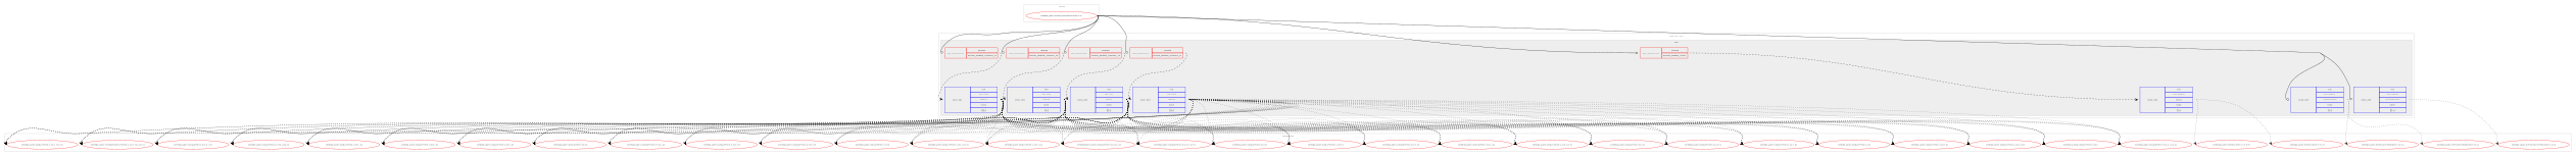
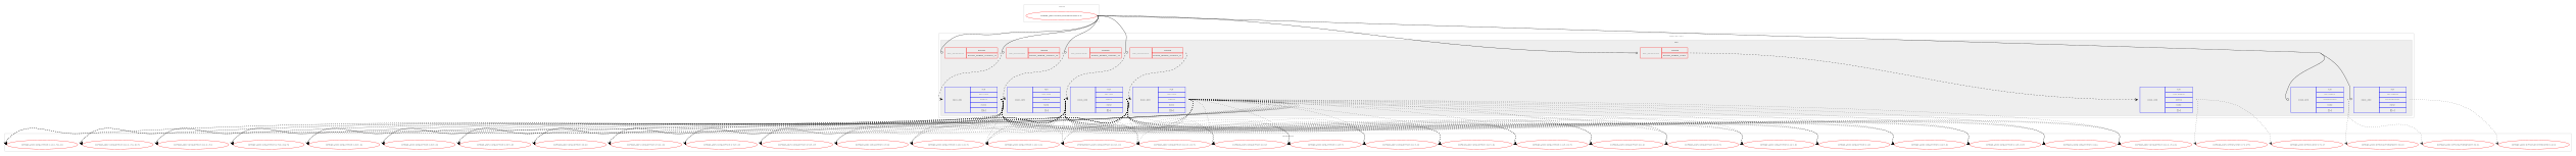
  digraph {
    compound=true
    concentrate=true
    fontname="Comic Neue"
    fontsize=10
    newrank=true
    rankdir=TB
    ranksep=1.5
    node [color=red fontname="Comic Neue" fontsize=10]
    edge [arrowhead=vee fontname="Comic Neue" headport=w style=dotted tailport=e weight=100]
    n1 [label="portage://dev-python/pysnmpcrypto-0.0.4" width=4]
    n2 [color=blue label=<<TABLE BORDER="0" CELLBORDER="1" CELLSPACING="0" CELLPADDING="4" WIDTH="220"><TR><TD ROWSPAN="6" CELLPADDING="30">pack_dep</TD></TR><TR><TD WIDTH="110">run</TD></TR><TR><TD>dev-python</TD></TR><TR><TD>pypy3</TD></TR><TR><TD>none</TD></TR><TR><TD>[[],,,,]</TD></TR></TABLE>> shape=none]
    n3 [label=<<TABLE BORDER="0" CELLBORDER="1" CELLSPACING="0" CELLPADDING="4"><TR><TD ROWSPAN="3" CELLPADDING="10">use_conditional</TD></TR><TR><TD>positive</TD></TR><TR><TD>python_targets_pypy3</TD></TR></TABLE>> shape=none]
    n4 [color=blue label=<<TABLE BORDER="0" CELLBORDER="1" CELLSPACING="0" CELLPADDING="4" WIDTH="220"><TR><TD ROWSPAN="6" CELLPADDING="30">pack_dep</TD></TR><TR><TD WIDTH="110">run</TD></TR><TR><TD>dev-lang</TD></TR><TR><TD>python</TD></TR><TR><TD>none</TD></TR><TR><TD>[[],,,,]</TD></TR></TABLE>> shape=none]
    n5 [label=<<TABLE BORDER="0" CELLBORDER="1" CELLSPACING="0" CELLPADDING="4"><TR><TD ROWSPAN="3" CELLPADDING="10">use_conditional</TD></TR><TR><TD>positive</TD></TR><TR><TD>python_targets_python3_10</TD></TR></TABLE>> shape=none]
    n6 [color=blue label=<<TABLE BORDER="0" CELLBORDER="1" CELLSPACING="0" CELLPADDING="4" WIDTH="220"><TR><TD ROWSPAN="6" CELLPADDING="30">pack_dep</TD></TR><TR><TD WIDTH="110">run</TD></TR><TR><TD>dev-lang</TD></TR><TR><TD>python</TD></TR><TR><TD>none</TD></TR><TR><TD>[[],,,,]</TD></TR></TABLE>> shape=none]
    n7 [label=<<TABLE BORDER="0" CELLBORDER="1" CELLSPACING="0" CELLPADDING="4"><TR><TD ROWSPAN="3" CELLPADDING="10">use_conditional</TD></TR><TR><TD>positive</TD></TR><TR><TD>python_targets_python3_11</TD></TR></TABLE>> shape=none]
    n8 [color=blue label=<<TABLE BORDER="0" CELLBORDER="1" CELLSPACING="0" CELLPADDING="4" WIDTH="220"><TR><TD ROWSPAN="6" CELLPADDING="30">pack_dep</TD></TR><TR><TD WIDTH="110">run</TD></TR><TR><TD>dev-lang</TD></TR><TR><TD>python</TD></TR><TR><TD>none</TD></TR><TR><TD>[[],,,,]</TD></TR></TABLE>> shape=none]
    n9 [label=<<TABLE BORDER="0" CELLBORDER="1" CELLSPACING="0" CELLPADDING="4"><TR><TD ROWSPAN="3" CELLPADDING="10">use_conditional</TD></TR><TR><TD>positive</TD></TR><TR><TD>python_targets_python3_12</TD></TR></TABLE>> shape=none]
    n10 [color=blue label=<<TABLE BORDER="0" CELLBORDER="1" CELLSPACING="0" CELLPADDING="4" WIDTH="220"><TR><TD ROWSPAN="6" CELLPADDING="30">pack_dep</TD></TR><TR><TD WIDTH="110">run</TD></TR><TR><TD>dev-lang</TD></TR><TR><TD>python</TD></TR><TR><TD>none</TD></TR><TR><TD>[[],,,,]</TD></TR></TABLE>> shape=none]
    n11 [label=<<TABLE BORDER="0" CELLBORDER="1" CELLSPACING="0" CELLPADDING="4"><TR><TD ROWSPAN="3" CELLPADDING="10">use_conditional</TD></TR><TR><TD>positive</TD></TR><TR><TD>python_targets_python3_13</TD></TR></TABLE>> shape=none]
    n12 [color=blue label=<<TABLE BORDER="0" CELLBORDER="1" CELLSPACING="0" CELLPADDING="4" WIDTH="220"><TR><TD ROWSPAN="6" CELLPADDING="30">pack_dep</TD></TR><TR><TD WIDTH="110">run</TD></TR><TR><TD>dev-python</TD></TR><TR><TD>cryptography</TD></TR><TR><TD>none</TD></TR><TR><TD>[[],,,,]</TD></TR></TABLE>> shape=none]
    n13 [color=blue label=<<TABLE BORDER="0" CELLBORDER="1" CELLSPACING="0" CELLPADDING="4" WIDTH="220"><TR><TD ROWSPAN="6" CELLPADDING="30">pack_dep</TD></TR><TR><TD WIDTH="110">run</TD></TR><TR><TD>dev-python</TD></TR><TR><TD>pycryptodome</TD></TR><TR><TD>none</TD></TR><TR><TD>[[],,,,]</TD></TR></TABLE>> shape=none]
    n14 [label="portage://dev-python/pypy3-7.3.17-r1" width=4]
    n15 [label="portage://dev-python/pypy3-7.3.17" width=4]
    n16 [label="portage://dev-lang/python-3.13.0_rc2" width=4]
-   n17 [label="portage://dev-cryptography/python-3.13.0_rc1_p3-r1" width=4]
+   n17 [label="portage://dev-lang/python-3.13.0_rc1_p3-r1" width=4]
    n18 [label="portage://dev-lang/python-3.13.0_rc1_p3" width=4]
    n19 [label="portage://dev-lang/python-3.13.0_rc1_p2" width=4]
    n20 [label="portage://lang-lang/python-3.12.6" width=4]
    n21 [label="portage://dev-lang/python-3.11.5_p1-r1" width=4]
    n22 [label="portage://dev-lang/python-3.12.5_p1" width=4]
    n23 [label="portage://dev-lang/python-3.12.5" width=4]
    n24 [label="portage://dev-lang/python-3.12.4_p3" width=4]
    n25 [label="portage://dev-lang/python-3.12.3-r1" width=4]
    n26 [label="portage://dev-lang/python-3.11.10" width=4]
    n27 [label="portage://dev-lang/python-3.11.9_p2-r1" width=4]
    n28 [label="portage://dev-lang/python-3.11.9_p2" width=4]
    n29 [label="portage://dev-lang/python-3.11.9_p1" width=4]
    n30 [label="portage://dev-lang/python-3.11.9-r1" width=4]
    n31 [label="portage://dev-lang/python-3.10.15" width=4]
    n32 [label="portage://dev-lang/python-3.10.14_p3-r1" width=4]
    n33 [label="cryptography://dev-lang/python-3.10.14_p3" width=4]
    n34 [label="portage://dev-lang/python-3.10.14_p2" width=4]
    n35 [label="portage://dev-lang/python-3.10.14_p1-r1" width=4]
    n36 [label="portage://dev-lang/python-3.9.20" width=4]
    n37 [label="portage://dev-lang/python-3.9.19_p5" width=4]
    n38 [label="portage://dev-lang/python-3.9.19_p4" width=4]
    n39 [label="portage://dev-lang/python-3.9.10_p3" width=4]
    n40 [label="portage://dev-lang/python-3.8.20" width=4]
    n41 [label="portage://dev-lang/python-3.8.49_p4" width=4]
    n42 [label="portage://dev-lang/python-3.8.19_p3" width=4]
    n43 [label="portage://dev-lang/python-3.8.19_p2" width=4]
    n44 [label="portage://dev-lang/python-2.7.18_p16-r2" width=4]
    n45 [label="portage://dev-python/cryptography-43.0.1" width=4]
    n46 [label="portage://dev-python/cryptography-43.0.0" width=4]
    n47 [label="portage://dev-python/pycryptodome-3.20.0" width=4]
    subgraph cluster_1 {
      color=gray
      label=<<i>ebuild</i>>
      n1
    }
    subgraph cluster_2 {
      color=gray
      label=<<i>dependencies</i>>
      subgraph cluster_3 {
        color=gray
        fillcolor="#eeeeee"
        label=<<i>compile</i>>
        style=filled
      }
      subgraph cluster_4 {
        color=gray
        fillcolor="#eeeeee"
        label=<<i>compile and run</i>>
        style=filled
      }
      subgraph cluster_5 {
        color=gray
        fillcolor="#eeeeee"
        label=<<i>run</i>>
        style=filled
        subgraph sub_6 {
          color=gray
          fillcolor="#eeeeee"
          label=<<i>run</i>>
          style=filled
          n3
          subgraph sub_7 {
            color=gray
            fillcolor="#eeeeee"
            label=<<i>run</i>>
            style=filled
            n2
          }
        }
        subgraph sub_8 {
          color=gray
          fillcolor="#eeeeee"
          label=<<i>run</i>>
          style=filled
          n5
          subgraph sub_9 {
            color=gray
            fillcolor="#eeeeee"
            label=<<i>run</i>>
            style=filled
            n4
          }
        }
        subgraph sub_10 {
          color=gray
          fillcolor="#eeeeee"
          label=<<i>run</i>>
          style=filled
          n7
          subgraph sub_11 {
            color=gray
            fillcolor="#eeeeee"
            label=<<i>run</i>>
            style=filled
            n6
          }
        }
        subgraph sub_12 {
          color=gray
          fillcolor="#eeeeee"
          label=<<i>run</i>>
          style=filled
          n9
          subgraph sub_13 {
            color=gray
            fillcolor="#eeeeee"
            label=<<i>run</i>>
            style=filled
            n8
          }
        }
        subgraph sub_14 {
          color=gray
          fillcolor="#eeeeee"
          label=<<i>run</i>>
          style=filled
          n11
          subgraph sub_15 {
            color=gray
            fillcolor="#eeeeee"
            label=<<i>run</i>>
            style=filled
            n10
          }
        }
        subgraph sub_16 {
          color=gray
          fillcolor="#eeeeee"
          label=<<i>run</i>>
          style=filled
          n12
        }
        subgraph sub_17 {
          color=gray
          fillcolor="#eeeeee"
          label=<<i>run</i>>
          style=filled
          n13
        }
      }
    }
    subgraph cluster_18 {
      color=gray
      label=<<i>candidates</i>>
      rank=same
      subgraph sub_19 {
        color=black
        label=<<i>candidates</i>>
        nodesep=1
        rank=same
        n14
        n15
      }
      subgraph sub_20 {
        color=black
        label=<<i>candidates</i>>
        nodesep=1
        rank=same
        n16
        n17
        n18
        n19
        n20
        n21
        n22
        n23
        n24
        n25
        n26
        n27
        n28
        n29
        n30
        n31
        n32
        n33
        n34
        n35
        n36
        n37
        n38
        n39
        n40
        n41
        n42
        n43
        n44
      }
      subgraph sub_21 {
        color=black
        label=<<i>candidates</i>>
        nodesep=1
        rank=same
        n16
        n17
        n18
        n19
        n20
        n21
        n22
        n23
        n24
        n25
        n26
        n27
        n28
        n29
        n30
        n31
        n32
        n33
        n34
        n35
        n36
        n37
        n38
        n39
        n40
        n41
        n42
        n43
        n44
      }
      subgraph sub_22 {
        color=black
        label=<<i>candidates</i>>
        nodesep=1
        rank=same
        n16
        n17
        n18
        n19
        n20
        n21
        n22
        n23
        n24
        n25
        n26
        n27
        n28
        n29
        n30
        n31
        n32
        n33
        n34
        n35
        n36
        n37
        n38
        n39
        n40
        n41
        n42
        n43
        n44
      }
      subgraph sub_23 {
        color=black
        label=<<i>candidates</i>>
        nodesep=1
        rank=same
        n16
        n17
        n18
        n19
        n20
        n21
        n22
        n23
        n24
        n25
        n26
        n27
        n28
        n29
        n30
        n31
        n32
        n33
        n34
        n35
        n36
        n37
        n38
        n39
        n40
        n41
        n42
        n43
        n44
      }
      subgraph sub_24 {
        color=black
        label=<<i>candidates</i>>
        nodesep=1
        rank=same
        n45
        n46
      }
      subgraph sub_25 {
        color=black
        label=<<i>candidates</i>>
        nodesep=1
        rank=same
        n47
      }
    }
    n1 -> n3 [arrowhead=odot style=solid weight=20]
    n1 -> n5 [arrowhead=odot style=solid weight=20]
    n1 -> n7 [arrowhead=odot style=solid weight=20]
    n1 -> n9 [arrowhead=odot style=solid weight=20]
    n1 -> n11 [arrowhead=odot style=solid weight=20]
    n1 -> n12 [arrowhead=odot style=solid weight=20]
    n1 -> n13 [arrowhead=odot style=solid weight=20]
    n2 -> n14
    n2 -> n15
    n3 -> n2 [style=dashed weight=20]
    n4 -> n16
    n4 -> n17
    n4 -> n18
    n4 -> n19
    n4 -> n20
    n4 -> n21
    n4 -> n22
    n4 -> n23
    n4 -> n24
    n4 -> n25
    n4 -> n26
    n4 -> n27
    n4 -> n28
    n4 -> n29
    n4 -> n30
    n4 -> n31
    n4 -> n32
    n4 -> n33
    n4 -> n34
    n4 -> n35
    n4 -> n36
    n4 -> n37
    n4 -> n38
    n4 -> n39
    n4 -> n40
    n4 -> n41
    n4 -> n42
    n4 -> n43
    n4 -> n44
    n5 -> n4 [style=dashed weight=20]
    n6 -> n16
    n6 -> n17
    n6 -> n18
    n6 -> n19
    n6 -> n20
    n6 -> n21
    n6 -> n22
    n6 -> n23
    n6 -> n24
    n6 -> n25
    n6 -> n26
    n6 -> n27
    n6 -> n28
    n6 -> n29
    n6 -> n30
    n6 -> n31
    n6 -> n32
    n6 -> n33
    n6 -> n34
    n6 -> n35
    n6 -> n36
    n6 -> n37
    n6 -> n38
    n6 -> n39
    n6 -> n40
    n6 -> n41
    n6 -> n42
    n6 -> n43
    n6 -> n44
    n7 -> n6 [style=dashed weight=20]
    n8 -> n16
    n8 -> n17
    n8 -> n18
    n8 -> n19
    n8 -> n20
    n8 -> n21
    n8 -> n22
    n8 -> n23
    n8 -> n24
    n8 -> n25
    n8 -> n26
    n8 -> n27
    n8 -> n28
    n8 -> n29
    n8 -> n30
    n8 -> n31
    n8 -> n32
    n8 -> n33
    n8 -> n34
    n8 -> n35
    n8 -> n36
    n8 -> n37
    n8 -> n38
    n8 -> n39
    n8 -> n40
    n8 -> n41
    n8 -> n42
    n8 -> n43
    n8 -> n44
    n9 -> n8 [style=dashed weight=20]
    n10 -> n16
    n10 -> n17
    n10 -> n18
    n10 -> n19
    n10 -> n20
    n10 -> n21
    n10 -> n22
    n10 -> n23
    n10 -> n24
    n10 -> n25
    n10 -> n26
    n10 -> n27
    n10 -> n28
    n10 -> n29
    n10 -> n30
    n10 -> n31
    n10 -> n32
    n10 -> n33
    n10 -> n34
    n10 -> n35
    n10 -> n36
    n10 -> n37
    n10 -> n38
    n10 -> n39
    n10 -> n40
    n10 -> n41
    n10 -> n42
    n10 -> n43
    n10 -> n44
    n11 -> n10 [style=dashed weight=20]
    n12 -> n45
    n12 -> n46
    n13 -> n47
  }
